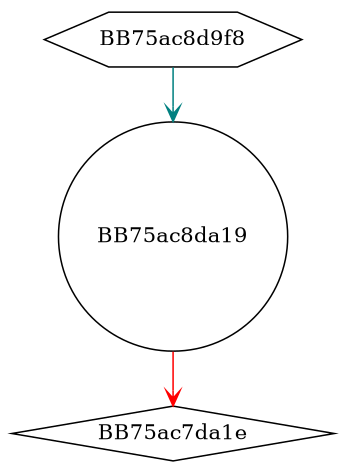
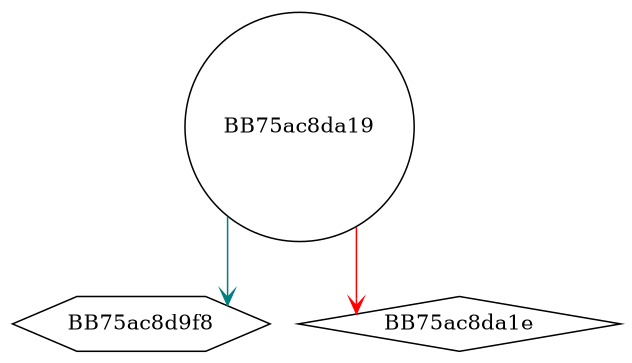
  digraph {
    splines=ortho
    edge [arrowhead=vee]
    BB75ac8d9f8 [shape=hexagon]
    BB75ac8da19 [shape=circle]
-   BB75ac8da1e [shape=diamond label=BB75ac7da1e]
-   BB75ac8d9f8 -> BB75ac8da19 [color=teal]
+   BB75ac8da1e [shape=diamond]
+   BB75ac8da19 -> BB75ac8d9f8 [color=teal]
    BB75ac8da19 -> BB75ac8da1e [color=red]
  }
